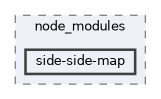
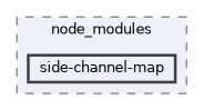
  digraph {
    compound=true
-   n1 [color=grey25 fillcolor="#edf0f7" fontname=Helvetica fontsize=10 height=0.2 label="side-side-map" shape=box style="filled,bold" width=0.4]
+   n1 [color=grey25 fillcolor="#edf0f7" fontname=Helvetica fontsize=10 height=0.2 label="side-channel-map" shape=box style="filled,bold" width=0.4]
    subgraph cluster_1 {
      bgcolor="#edf0f7"
      fontname=Helvetica
      fontsize=10
      label=node_modules
      pencolor=grey50
      style="filled,dashed"
      n1
    }
  }
